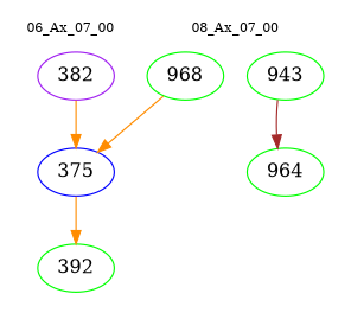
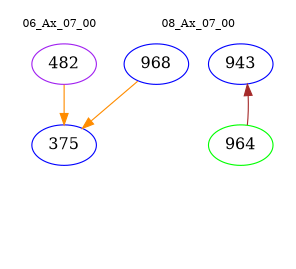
  digraph {
    node [color=blue]
    edge [color=darkorange]
-   n1 [color=purple label=382]
+   n1 [color=purple label=482]
    n2 [label=375]
-   n3 [color=green label=392]
-   n4 [color=green label=968]
-   n5 [color=green label=943]
+   n4 [label=968]
+   n5 [label=943]
    n6 [color=green label=964]
    subgraph cluster_1 {
      color=white
      fontsize=10
      label="06_Ax_07_00"
      n1
      n2
-     n3
    }
    subgraph cluster_2 {
      color=white
      fontsize=10
      label="08_Ax_07_00"
      n4
      n5
      n6
    }
    n1 -> n2
-   n2 -> n3
    n4 -> n2
-   n5 -> n6 [color=brown]
+   n6 -> n5 [color=brown]
  }
